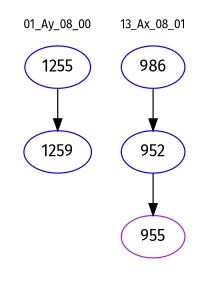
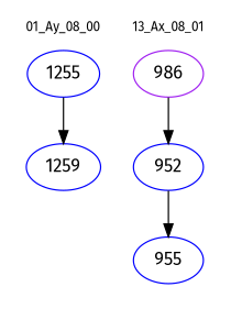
  digraph {
    fontname="Fira Sans"
    node [color=blue fontname="Fira Sans"]
    edge [color=black fontname="Fira Sans"]
    n1 [label=1255]
    n2 [label=1259]
    n3 [label=952]
-   n4 [color=purple label=955]
-   n5 [label=986]
+   n4 [label=955]
+   n5 [color=purple label=986]
    subgraph cluster_1 {
      color=white
      fontsize=10
      label="01_Ay_08_00"
      n1
      n2
    }
    subgraph cluster_2 {
      color=white
      fontsize=10
      label="13_Ax_08_01"
      n3
      n4
      n5
    }
    n1 -> n2
    n3 -> n4
    n5 -> n3
  }
